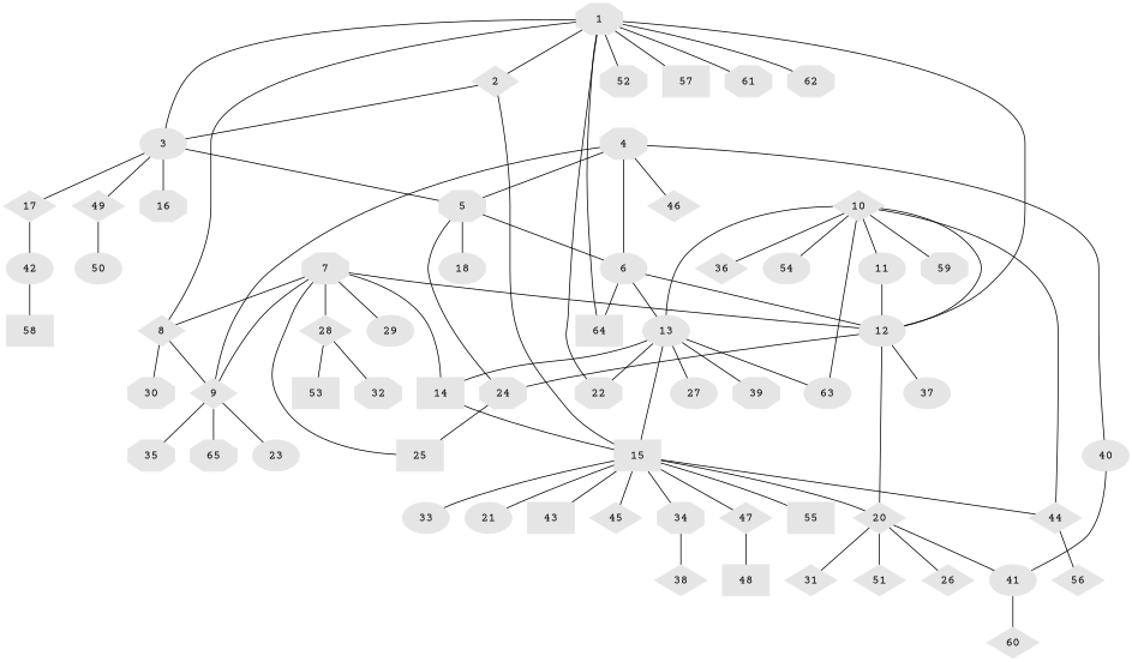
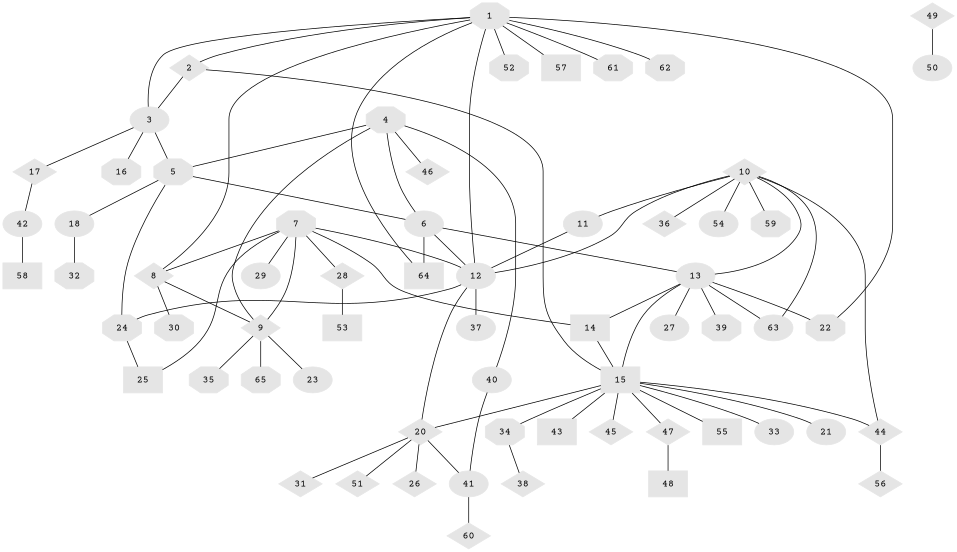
  graph {
    fontname="Courier Prime"
    node [color=gray90 fontname="Courier Prime" shape=diamond style=filled]
    edge [fontname="Courier Prime"]
    1 [shape=octagon]
    2
    3 [shape=ellipse]
    8
    12 [shape=ellipse]
    22 [shape=octagon]
    52 [shape=octagon]
    57 [shape=box]
    61 [shape=octagon]
    62 [shape=octagon]
    64 [shape=box]
    15 [shape=box]
    5 [shape=octagon]
    16 [shape=octagon]
    17
    49
    9
    30 [shape=octagon]
    24 [shape=octagon]
    20
    37 [shape=ellipse]
    44
    21 [shape=ellipse]
    33 [shape=ellipse]
    34 [shape=octagon]
    43 [shape=box]
    45
    47
    55 [shape=box]
    6 [shape=ellipse]
    18 [shape=ellipse]
    42 [shape=ellipse]
    50 [shape=ellipse]
    4 [shape=octagon]
    40 [shape=ellipse]
    46
    13 [shape=ellipse]
    23 [shape=ellipse]
    35 [shape=octagon]
    65 [shape=octagon]
    41 [shape=ellipse]
    32 [shape=octagon]
    25 [shape=box]
    14 [shape=box]
    63 [shape=ellipse]
    27 [shape=ellipse]
    39 [shape=octagon]
    7 [shape=octagon]
    28
    29 [shape=ellipse]
    53 [shape=box]
    10
    11 [shape=ellipse]
    36
    54 [shape=ellipse]
    59 [shape=octagon]
    56
    26
    31
    51
    38
    48 [shape=box]
    58 [shape=box]
    60
    1 -- 2
    1 -- 3
    1 -- 8
    1 -- 12
    1 -- 22
    1 -- 52
    1 -- 57
    1 -- 61
    1 -- 62
    1 -- 64
    2 -- 3
    2 -- 15
    3 -- 5
    3 -- 16
    3 -- 17
-   3 -- 49
    8 -- 9
    8 -- 30
    12 -- 24
    12 -- 20
    12 -- 37
    15 -- 20
    15 -- 44
    15 -- 21
    15 -- 33
    15 -- 34
    15 -- 43
    15 -- 45
    15 -- 47
    15 -- 55
    5 -- 24
    5 -- 6
    5 -- 18
    17 -- 42
    49 -- 50
    9 -- 23
    9 -- 35
    9 -- 65
    24 -- 25
    20 -- 41
    20 -- 26
    20 -- 31
    20 -- 51
    44 -- 56
    34 -- 38
    47 -- 48
    6 -- 12
    6 -- 64
    6 -- 13
-   28 -- 32
+   18 -- 32
    42 -- 58
    4 -- 5
    4 -- 9
    4 -- 6
    4 -- 40
    4 -- 46
    40 -- 41
    13 -- 22
    13 -- 15
    13 -- 14
    13 -- 63
    13 -- 27
    13 -- 39
    41 -- 60
    14 -- 15
    7 -- 8
    7 -- 12
    7 -- 9
    7 -- 25
    7 -- 14
    7 -- 28
    7 -- 29
    28 -- 53
    10 -- 12
    10 -- 44
    10 -- 13
    10 -- 63
    10 -- 11
    10 -- 36
    10 -- 54
    10 -- 59
    11 -- 12
  }
